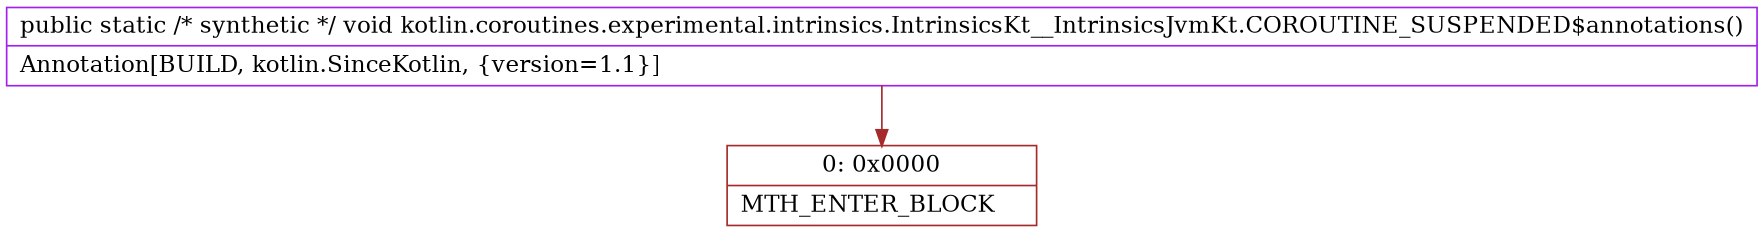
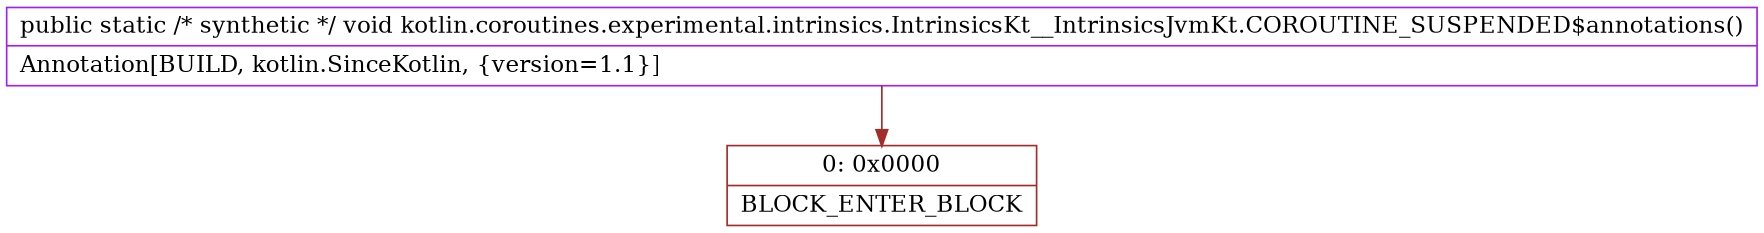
  digraph {
    node [shape=record]
-   n1 [color=brown label="{0\:\ 0x0000|MTH_ENTER_BLOCK\l}"]
+   n1 [color=brown label="{0\:\ 0x0000|BLOCK_ENTER_BLOCK\l}"]
    n2 [label="{public static \/* synthetic *\/ void kotlin.coroutines.experimental.intrinsics.IntrinsicsKt__IntrinsicsJvmKt.COROUTINE_SUSPENDED$annotations()  | Annotation[BUILD, kotlin.SinceKotlin, \{version=1.1\}]\l}" color=purple]
    subgraph cluster_1 {
      label="R(0)"
    }
    n2 -> n1 [color=brown]
  }
